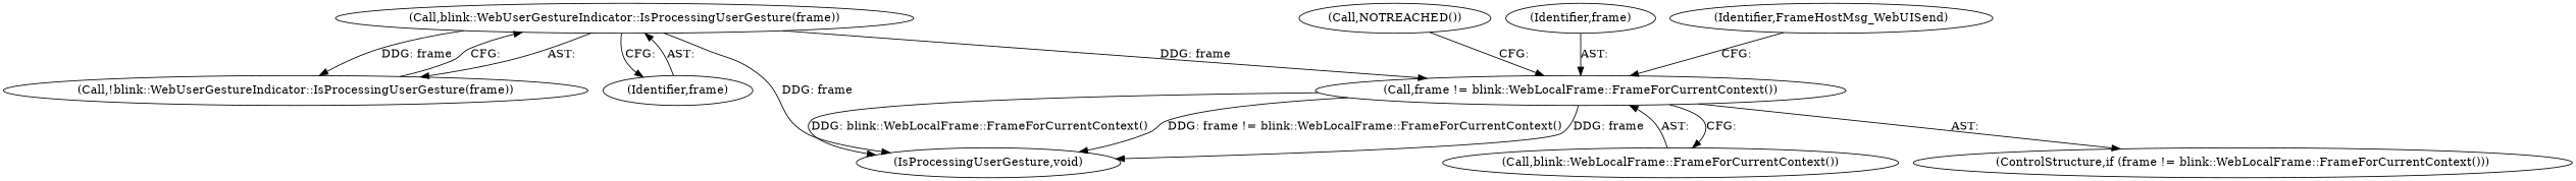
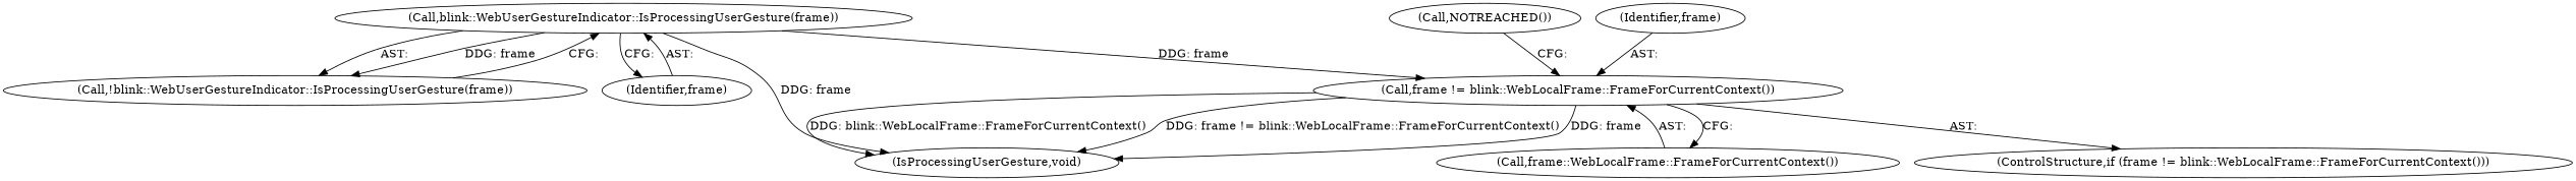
  digraph {
    n1 [label="(Call,frame != blink::WebLocalFrame::FrameForCurrentContext())"]
-   n2 [label="(Call,blink::WebLocalFrame::FrameForCurrentContext())"]
+   n2 [label="(Call,frame::WebLocalFrame::FrameForCurrentContext())"]
    n3 [label="(IsProcessingUserGesture,void)"]
    n4 [label="(ControlStructure,if (frame != blink::WebLocalFrame::FrameForCurrentContext()))"]
    n5 [label="(Call,blink::WebUserGestureIndicator::IsProcessingUserGesture(frame))"]
    n6 [label="(Call,!blink::WebUserGestureIndicator::IsProcessingUserGesture(frame))"]
    n7 [label="(Identifier,frame)"]
    n8 [label="(Call,NOTREACHED())"]
    n9 [label="(Identifier,frame)"]
-   n10 [label="(Identifier,FrameHostMsg_WebUISend)"]
    n1 -> n2 [label="CFG: "]
    n1 -> n3 [label="DDG: blink::WebLocalFrame::FrameForCurrentContext()"]
    n1 -> n3 [label="DDG: frame != blink::WebLocalFrame::FrameForCurrentContext()"]
    n1 -> n3 [label="DDG: frame"]
    n1 -> n4 [label="AST: "]
    n2 -> n1 [label="AST: "]
    n5 -> n1 [label="DDG: frame"]
    n5 -> n3 [label="DDG: frame"]
    n5 -> n6 [label="AST: "]
    n5 -> n6 [label="DDG: frame"]
    n5 -> n7 [label="CFG: "]
    n6 -> n5 [label="CFG: "]
    n7 -> n5 [label="AST: "]
    n8 -> n1 [label="CFG: "]
    n9 -> n1 [label="AST: "]
-   n10 -> n1 [label="CFG: "]
  }
